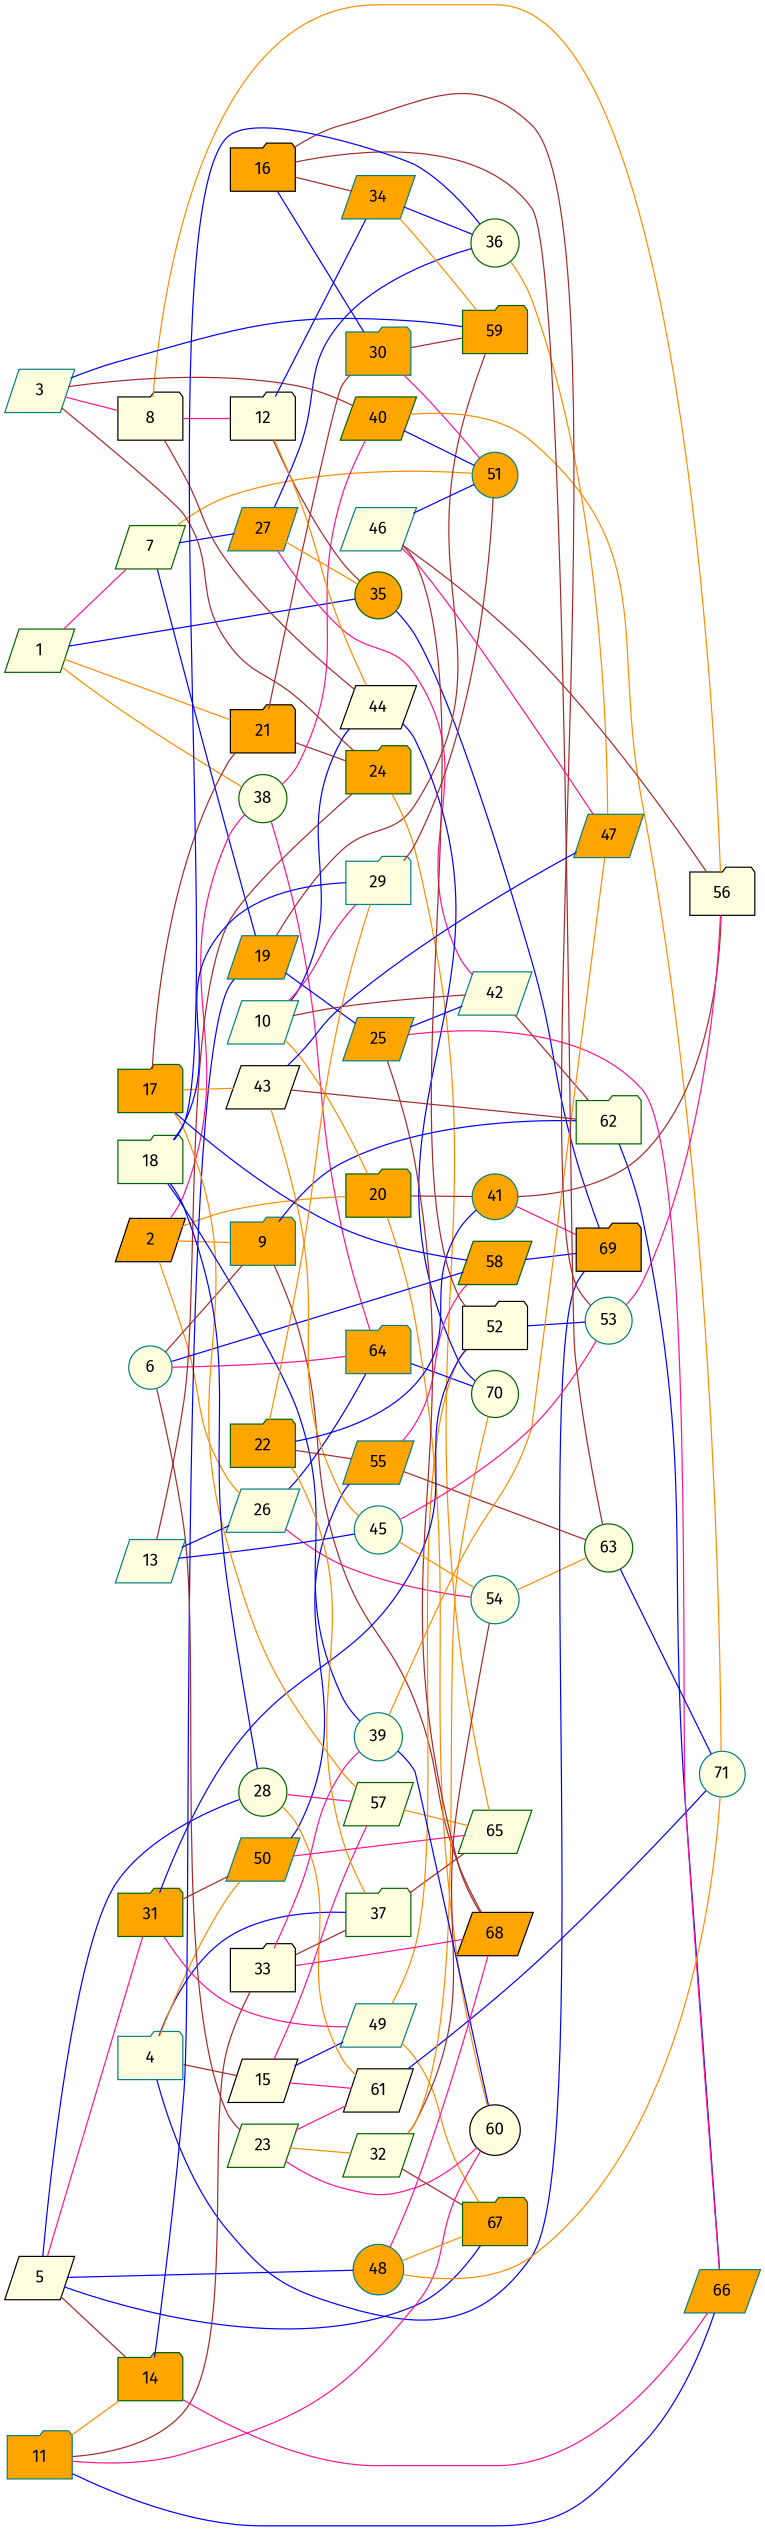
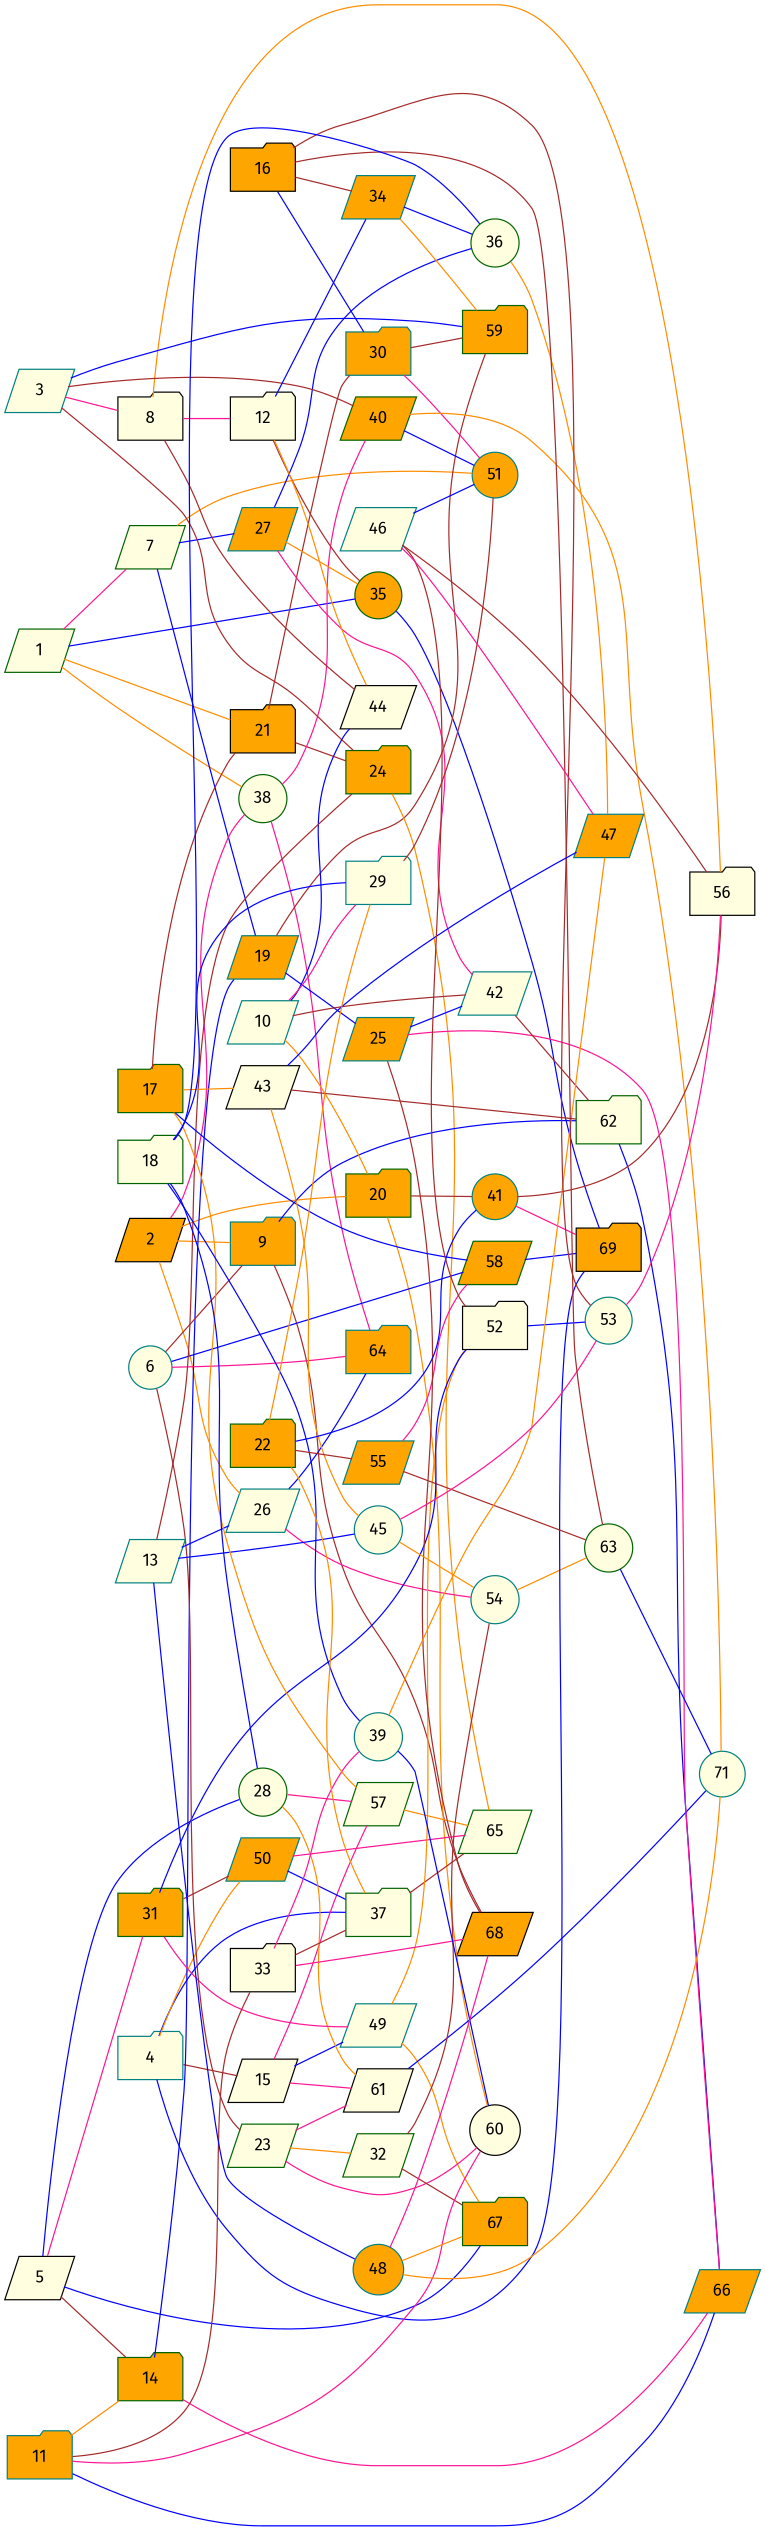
  graph {
    fontname="Fira Sans"
    rankdir=LR
    node [color=teal fillcolor=lightyellow fontname="Fira Sans" shape=parallelogram style=filled]
    edge [color=blue fontname="Fira Sans"]
    1 [color=darkgreen]
    7 [color=darkgreen]
    21 [color=black fillcolor=orange shape=folder]
    35 [color=darkgreen fillcolor=orange shape=circle]
    38 [color=darkgreen shape=circle]
    19 [fillcolor=orange]
    27 [fillcolor=orange]
    51 [fillcolor=orange shape=circle]
    24 [color=darkgreen fillcolor=orange shape=folder]
    30 [fillcolor=orange shape=folder]
    69 [color=black fillcolor=orange shape=folder]
    40 [color=darkgreen fillcolor=orange]
    64 [fillcolor=orange shape=folder]
    2 [color=black fillcolor=orange]
    9 [fillcolor=orange shape=folder]
    20 [color=darkgreen fillcolor=orange shape=folder]
    26
    62 [color=darkgreen shape=folder]
    68 [color=black fillcolor=orange]
    60 [color=black shape=circle]
    41 [fillcolor=orange shape=circle]
    54 [shape=circle]
    8 [color=black shape=folder]
    3
    59 [color=darkgreen fillcolor=orange shape=folder]
    12 [color=black shape=folder]
    44 [color=black]
    56 [color=black shape=folder]
    65 [color=darkgreen]
    71 [shape=circle]
    4 [shape=folder]
    15 [color=black]
    37 [color=darkgreen shape=folder]
    50 [fillcolor=orange]
    49
    57 [color=darkgreen]
    61 [color=black]
    55 [fillcolor=orange]
    5 [color=black]
    14 [color=darkgreen fillcolor=orange shape=folder]
    28 [color=darkgreen shape=circle]
    31 [color=darkgreen fillcolor=orange shape=folder]
    67 [color=darkgreen fillcolor=orange shape=folder]
    66 [fillcolor=orange]
    52 [color=black shape=folder]
    6 [shape=circle]
    23 [color=darkgreen]
    58 [color=darkgreen fillcolor=orange]
    32 [color=darkgreen]
-   70 [color=darkgreen shape=circle]
    25 [fillcolor=orange]
    42
    36 [color=darkgreen shape=circle]
    34 [fillcolor=orange]
    10
    29 [shape=folder]
    11 [fillcolor=orange shape=folder]
    33 [color=black shape=folder]
    39 [shape=circle]
    13
    45 [shape=circle]
    48 [fillcolor=orange shape=circle]
    53 [shape=circle]
    16 [color=black fillcolor=orange shape=folder]
    63 [color=darkgreen shape=circle]
    17 [color=darkgreen fillcolor=orange shape=folder]
    43 [color=black]
    47 [fillcolor=orange]
    18 [color=darkgreen shape=folder]
    22 [color=darkgreen fillcolor=orange shape=folder]
    46
    1 -- 7 [color=deeppink]
    1 -- 21 [color=darkorange]
    1 -- 35
    1 -- 38 [color=darkorange]
    7 -- 19
    7 -- 27
    7 -- 51 [color=darkorange]
    21 -- 24 [color=brown]
    21 -- 30 [color=brown]
    35 -- 69
    38 -- 40 [color=deeppink]
    38 -- 64 [color=deeppink]
    19 -- 59 [color=brown]
    19 -- 25
    27 -- 35 [color=darkorange]
    27 -- 42 [color=deeppink]
    27 -- 36
    24 -- 65 [color=darkorange]
    30 -- 51 [color=deeppink]
    30 -- 59 [color=brown]
    40 -- 51
    40 -- 71 [color=darkorange]
-   64 -- 70
    2 -- 38 [color=deeppink]
    2 -- 9 [color=darkorange]
    2 -- 20 [color=darkorange]
    2 -- 26 [color=darkorange]
    9 -- 62
    9 -- 68 [color=brown]
    20 -- 60 [color=darkorange]
    20 -- 41 [color=brown]
    26 -- 64
    26 -- 54 [color=deeppink]
    62 -- 66
    41 -- 69 [color=deeppink]
    41 -- 56 [color=brown]
    54 -- 63 [color=darkorange]
    8 -- 12 [color=deeppink]
    8 -- 44 [color=brown]
    8 -- 56 [color=darkorange]
    3 -- 24 [color=brown]
    3 -- 40 [color=brown]
    3 -- 8 [color=deeppink]
    3 -- 59
    12 -- 35 [color=brown]
    12 -- 44 [color=darkorange]
    12 -- 34
-   44 -- 70
    4 -- 69
    4 -- 15 [color=brown]
    4 -- 37
    4 -- 50 [color=darkorange]
    15 -- 49
    15 -- 57 [color=deeppink]
    15 -- 61 [color=deeppink]
    37 -- 65 [color=brown]
    50 -- 65 [color=deeppink]
-   50 -- 55
+   50 -- 37
    49 -- 67 [color=darkorange]
    49 -- 52 [color=darkorange]
    57 -- 65 [color=darkorange]
    61 -- 71
    55 -- 58 [color=deeppink]
    55 -- 63 [color=brown]
    5 -- 14 [color=brown]
    5 -- 28
    5 -- 31 [color=deeppink]
    5 -- 67
    14 -- 19
    14 -- 66 [color=deeppink]
    28 -- 57 [color=deeppink]
    28 -- 61 [color=darkorange]
    31 -- 50 [color=brown]
    31 -- 49 [color=deeppink]
    31 -- 52
    52 -- 53
    6 -- 64 [color=deeppink]
    6 -- 9 [color=brown]
    6 -- 23 [color=brown]
    6 -- 58
    23 -- 60 [color=deeppink]
    23 -- 61 [color=deeppink]
    23 -- 32 [color=darkorange]
    58 -- 69
    32 -- 54 [color=brown]
    32 -- 67 [color=brown]
-   32 -- 70 [color=darkorange]
    25 -- 68 [color=brown]
    25 -- 66 [color=deeppink]
    25 -- 42
    42 -- 62 [color=brown]
    36 -- 47 [color=darkorange]
    34 -- 59 [color=darkorange]
    34 -- 36
    10 -- 20 [color=darkorange]
    10 -- 44
    10 -- 42 [color=brown]
    10 -- 29 [color=deeppink]
    29 -- 51 [color=brown]
    11 -- 60 [color=deeppink]
    11 -- 14 [color=darkorange]
    11 -- 66
    11 -- 33 [color=brown]
    33 -- 68 [color=deeppink]
    33 -- 37 [color=brown]
    33 -- 39 [color=deeppink]
    39 -- 60
    39 -- 47 [color=darkorange]
    13 -- 24 [color=brown]
    13 -- 26
    13 -- 45
-   5 -- 48
+   13 -- 48
    45 -- 54 [color=darkorange]
    45 -- 53 [color=deeppink]
    48 -- 68 [color=deeppink]
    48 -- 71 [color=darkorange]
    48 -- 67 [color=darkorange]
    53 -- 56 [color=deeppink]
    16 -- 30
    16 -- 34 [color=brown]
    16 -- 53 [color=brown]
    16 -- 63 [color=brown]
    63 -- 71
    17 -- 21 [color=brown]
    17 -- 57 [color=darkorange]
    17 -- 58
    17 -- 43 [color=darkorange]
    43 -- 62 [color=brown]
    43 -- 45 [color=darkorange]
    43 -- 47
    18 -- 28
    18 -- 36
    18 -- 29
    18 -- 39
    22 -- 41
    22 -- 37 [color=darkorange]
    22 -- 55 [color=brown]
    22 -- 29 [color=darkorange]
    46 -- 51
    46 -- 56 [color=brown]
    46 -- 52 [color=brown]
    46 -- 47 [color=deeppink]
  }
